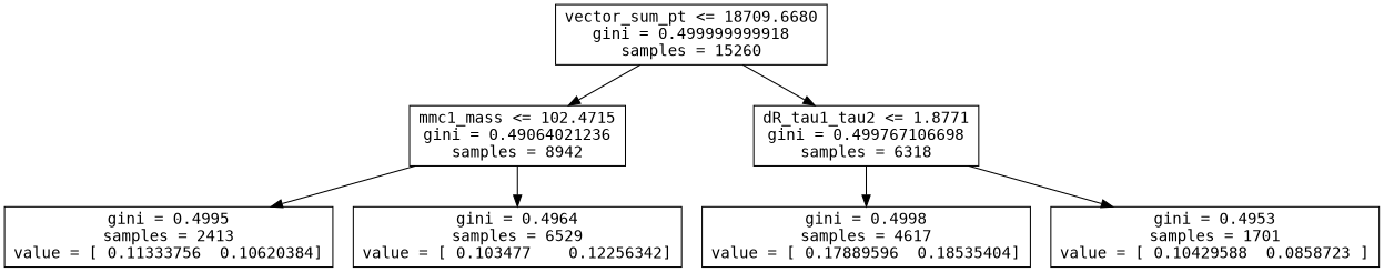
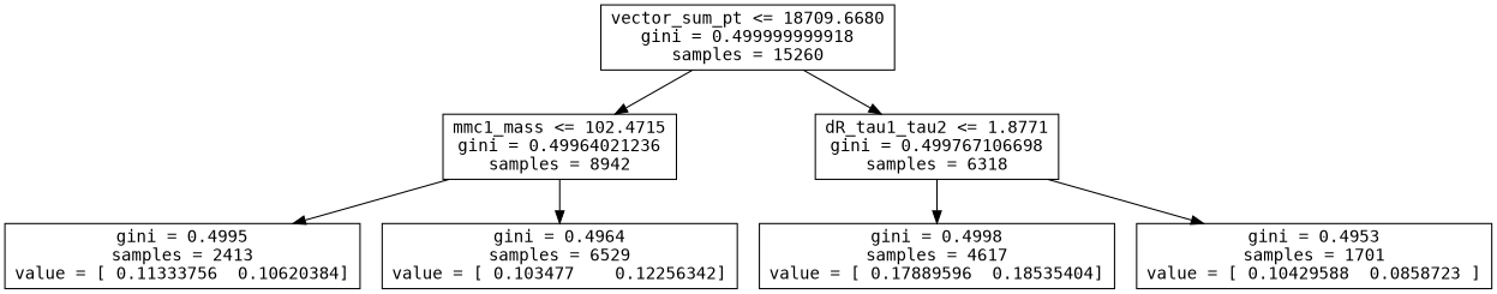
  digraph {
    fontname="DejaVu Sans Mono"
    node [shape=box fontname="DejaVu Sans Mono"]
    edge [fontname="DejaVu Sans Mono"]
    n1 [label="vector_sum_pt <= 18709.6680\ngini = 0.499999999918\nsamples = 15260"]
-   n2 [label="mmc1_mass <= 102.4715\ngini = 0.49064021236\nsamples = 8942"]
+   n2 [label="mmc1_mass <= 102.4715\ngini = 0.49964021236\nsamples = 8942"]
    n3 [label="dR_tau1_tau2 <= 1.8771\ngini = 0.499767106698\nsamples = 6318"]
    n4 [label="gini = 0.4995\nsamples = 2413\nvalue = [ 0.11333756  0.10620384]"]
    n5 [label="gini = 0.4964\nsamples = 6529\nvalue = [ 0.103477    0.12256342]"]
    n6 [label="gini = 0.4998\nsamples = 4617\nvalue = [ 0.17889596  0.18535404]"]
    n7 [label="gini = 0.4953\nsamples = 1701\nvalue = [ 0.10429588  0.0858723 ]"]
    n1 -> n2
    n1 -> n3
    n2 -> n4
    n2 -> n5
    n3 -> n6
    n3 -> n7
  }
